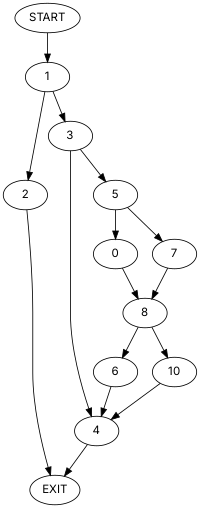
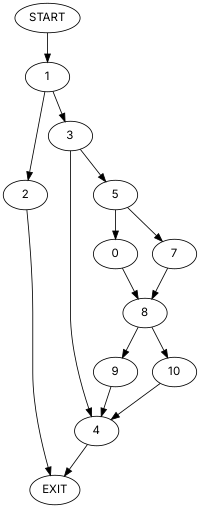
  digraph {
    fontname=Inter
    node [fontname=Inter]
    edge [fontname=Inter]
    n1 [label=START]
    1
    2
    3
    n5 [label=EXIT]
    4
    5
    n8 [label=0]
    7
    8
-   9 [label=6]
+   9
    10
    n1 -> 1
    1 -> 2
    1 -> 3
    2 -> n5
    3 -> 4
    3 -> 5
    4 -> n5
    5 -> n8
    5 -> 7
    n8 -> 8
    7 -> 8
    8 -> 9
    8 -> 10
    9 -> 4
    10 -> 4
  }
